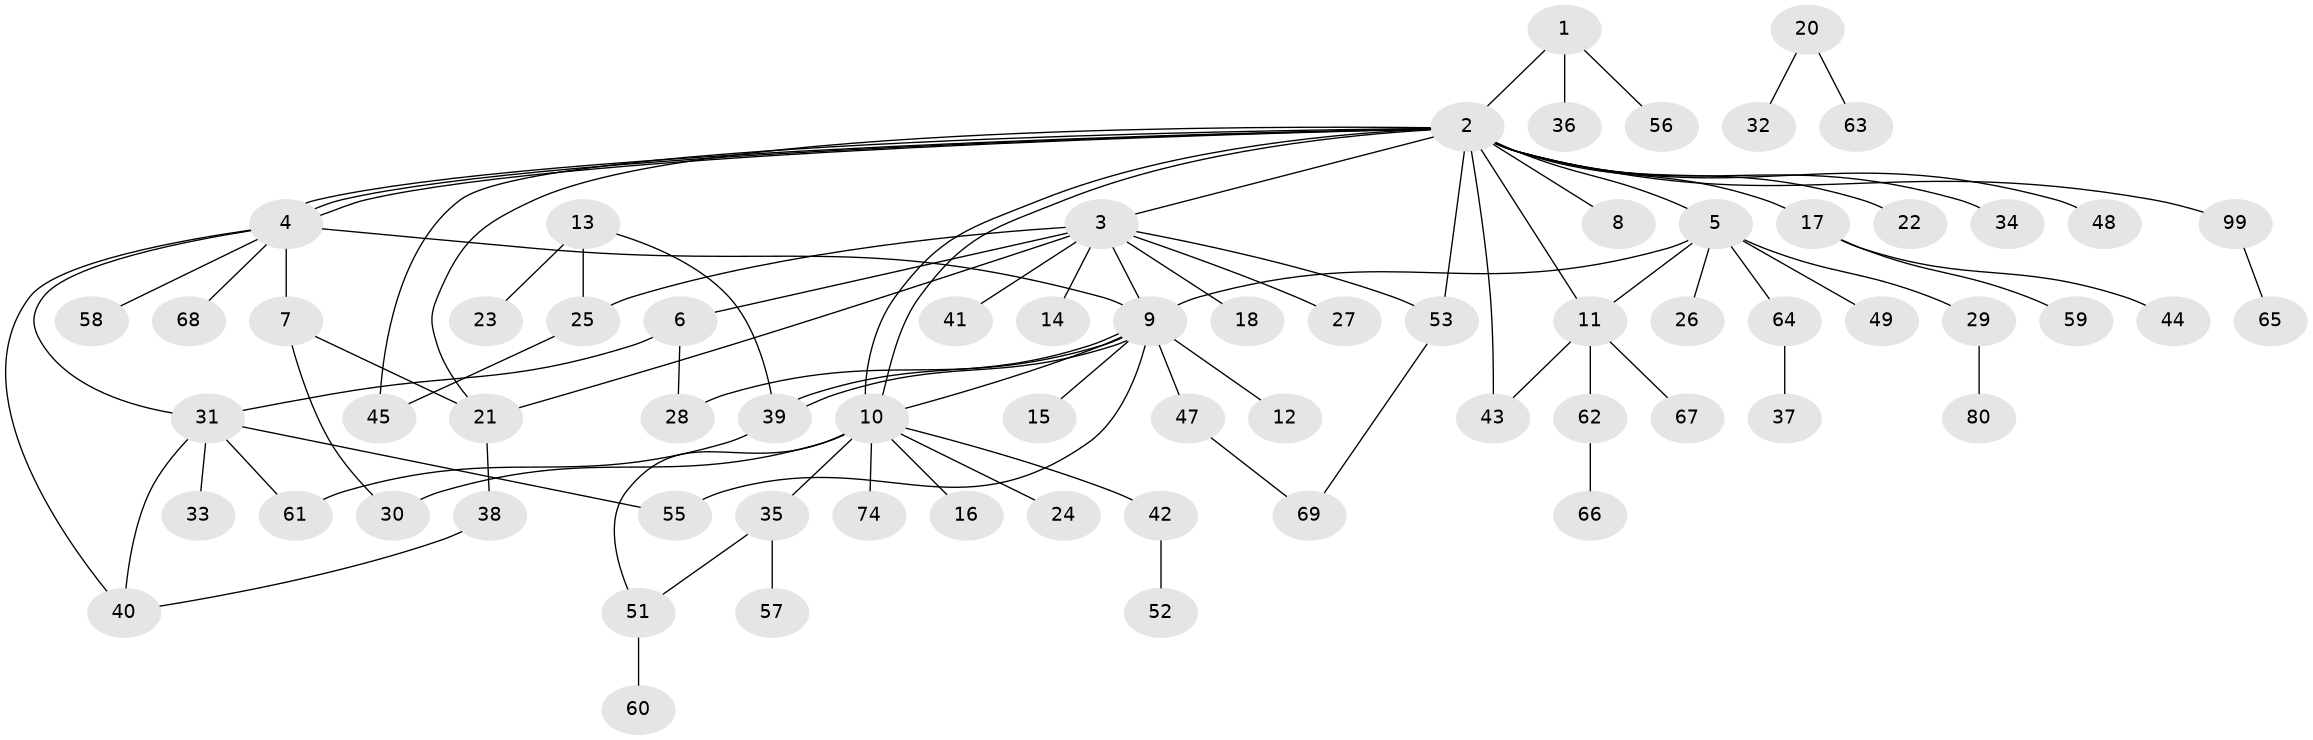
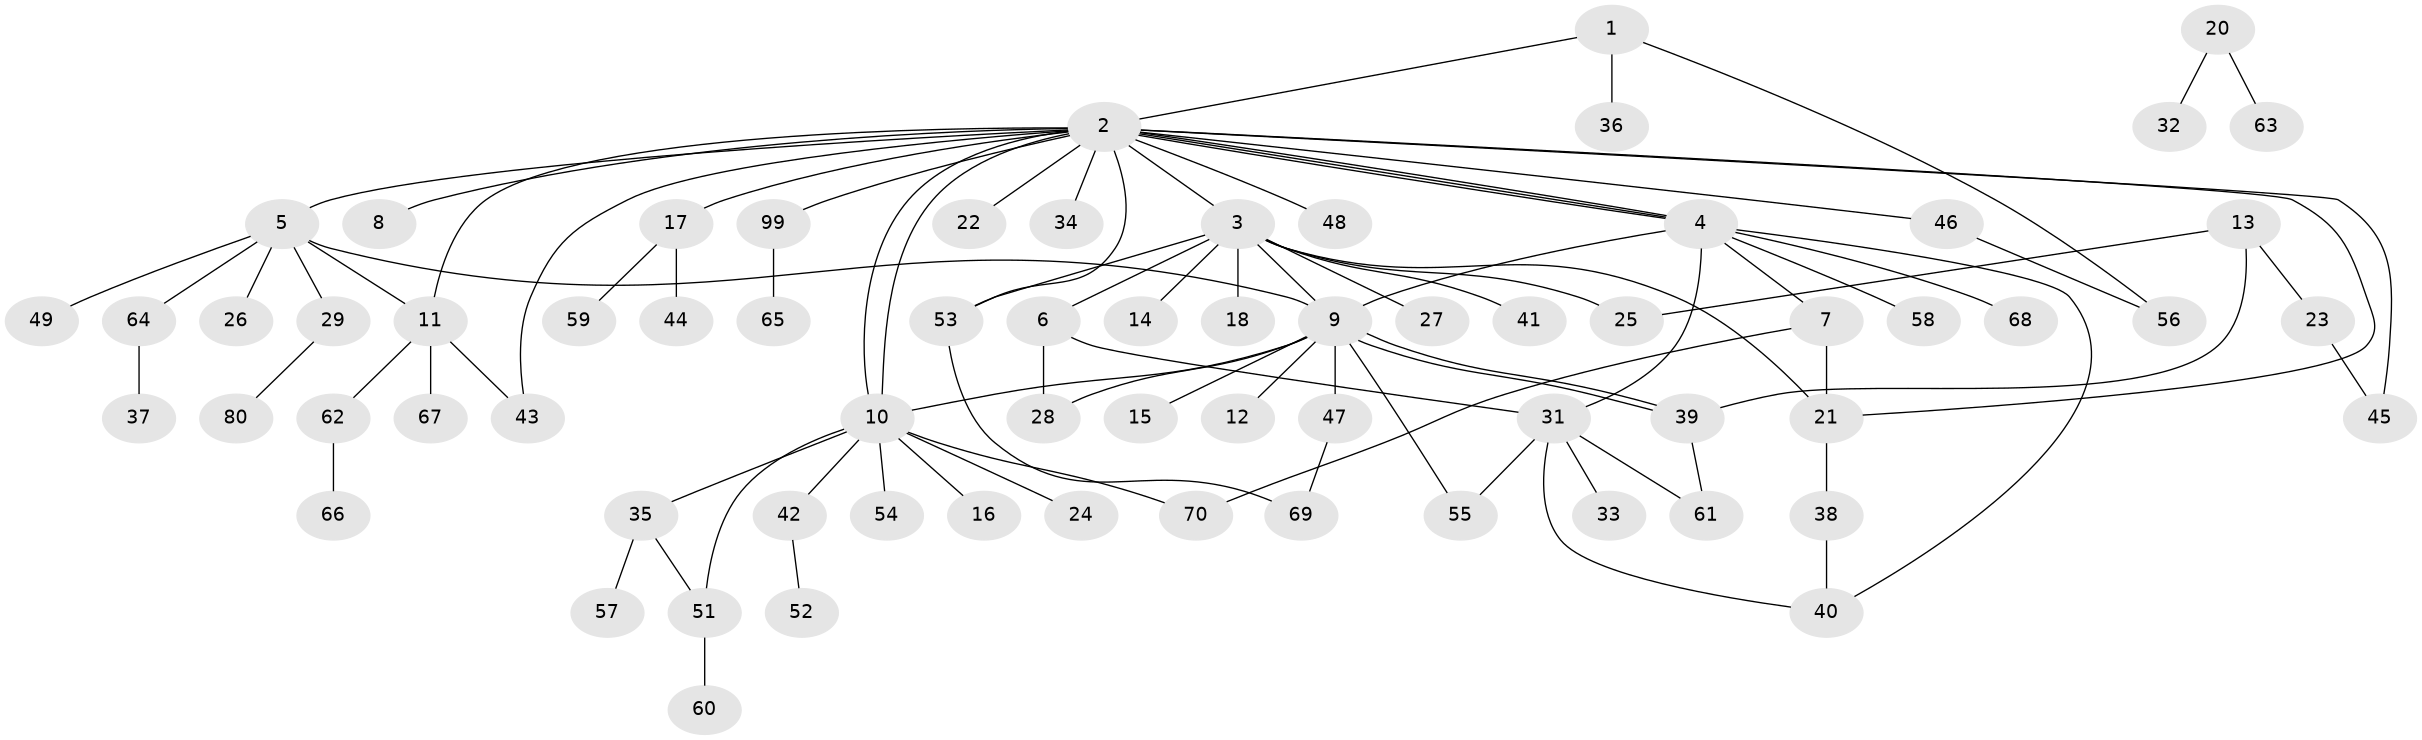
  graph {
    fontname="DejaVu Sans"
    node [color=gray90 fontname="DejaVu Sans" style=filled]
    edge [fontname="DejaVu Sans"]
    1
    2
    36
    56
    3
    4
    5
    8
    10
    11
    17
    n12 [label=99]
    21
    22
    34
    43
+   46
    48
    53
    45
    6
    9
    14
    18
    25
    27
    41
    7
    31
    40
    58
    68
    26
    29
    49
    64
-   30
+   30 [label=70]
    16
    24
    35
    42
    51
-   54 [label=74]
+   54
    62
    67
    13
    39
    23
    44
    59
    65
    38
    69
    28
    12
    15
    47
    55
    33
    61
    n61 [label=80]
    37
    20
    32
    63
    57
    52
    60
    66
    1 -- 2
    1 -- 36
    1 -- 56
    2 -- 3
    2 -- 4
    2 -- 4
    2 -- 4
    2 -- 5
    2 -- 8
    2 -- 10
    2 -- 10
    2 -- 11
    2 -- 17
    2 -- n12
    2 -- 21
    2 -- 22
    2 -- 34
    2 -- 43
+   2 -- 46
    2 -- 48
    2 -- 53
    2 -- 45
    3 -- 21
    3 -- 53
    3 -- 6
    3 -- 9
    3 -- 14
    3 -- 18
    3 -- 25
    3 -- 27
    3 -- 41
    4 -- 9
    4 -- 7
    4 -- 31
    4 -- 40
    4 -- 58
    4 -- 68
    5 -- 11
    5 -- 9
    5 -- 26
    5 -- 29
    5 -- 49
    5 -- 64
    10 -- 30
    10 -- 16
    10 -- 24
    10 -- 35
    10 -- 42
    10 -- 51
    10 -- 54
    11 -- 43
    11 -- 62
    11 -- 67
    17 -- 44
    17 -- 59
    n12 -- 65
    21 -- 38
+   46 -- 56
    53 -- 69
    6 -- 31
    6 -- 28
    9 -- 10
    9 -- 39
    9 -- 39
    9 -- 28
    9 -- 12
    9 -- 15
    9 -- 47
    9 -- 55
-   25 -- 45
+   23 -- 45
    7 -- 21
    7 -- 30
    31 -- 40
    31 -- 55
    31 -- 33
    31 -- 61
    29 -- n61
    64 -- 37
    35 -- 51
    35 -- 57
    42 -- 52
    51 -- 60
    62 -- 66
    13 -- 25
    13 -- 39
    13 -- 23
    39 -- 61
    38 -- 40
    47 -- 69
    20 -- 32
    20 -- 63
  }
